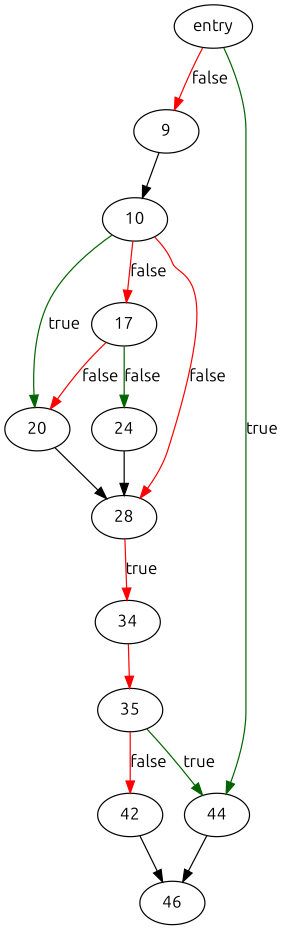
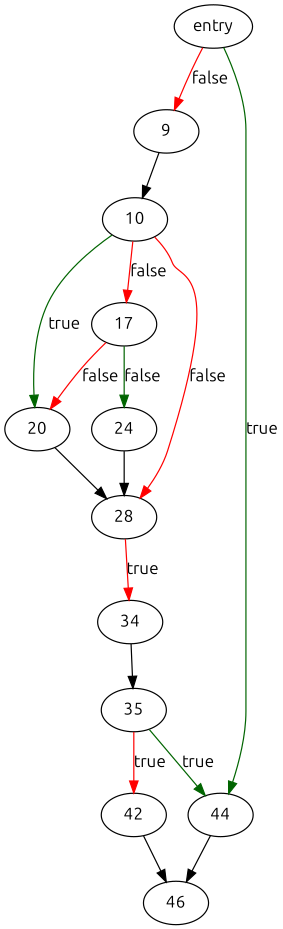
  digraph {
    fontname=Ubuntu
    node [fontname=Ubuntu]
    edge [fontname=Ubuntu]
    n1 [label=entry]
    9
    44
    10
    35
    42
    17
    20
    28
    24
    34
    46
    n1 -> 9 [color=red label=false]
    n1 -> 44 [color=darkgreen label=true]
    9 -> 10
    44 -> 46
    10 -> 17 [color=red label=false]
    10 -> 20 [color=darkgreen label=true]
    10 -> 28 [color=red label=false]
    35 -> 44 [color=darkgreen label=true]
-   35 -> 42 [color=red label=false]
+   35 -> 42 [color=red label=true]
    42 -> 46
    17 -> 20 [color=red label=false]
    17 -> 24 [color=darkgreen label=false]
    20 -> 28
    28 -> 34 [color=red label=true]
    24 -> 28
-   34 -> 35 [color=red]
+   34 -> 35
  }
